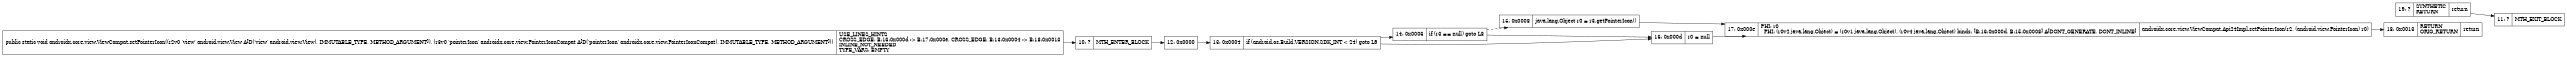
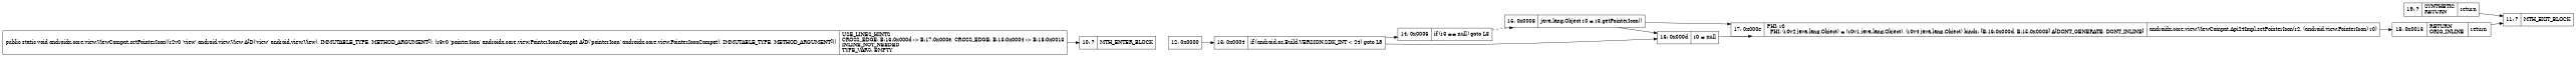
  digraph {
    rankdir=LR
    node [shape=record]
    n1 [label="{10\:\ ?|MTH_ENTER_BLOCK\l}"]
    n2 [label="{12\:\ 0x0000}"]
    n3 [label="{13\:\ 0x0004|if (android.os.Build.VERSION.SDK_INT \< 24) goto L9\l}"]
    n4 [label="{14\:\ 0x0006|if (r3 == null) goto L8\l}"]
    n5 [label="{16\:\ 0x000d|r0 = null\l}"]
    n6 [label="{15\:\ 0x0008|java.lang.Object r0 = r3.getPointerIcon()\l}"]
    n7 [label="{19\:\ ?|SYNTHETIC\lRETURN\l|return\l}"]
    n8 [label="{11\:\ ?|MTH_EXIT_BLOCK\l}"]
    n9 [label="{17\:\ 0x000e|PHI: r0 \l  PHI: (r0v2 java.lang.Object) = (r0v1 java.lang.Object), (r0v4 java.lang.Object) binds: [B:16:0x000d, B:15:0x0008] A[DONT_GENERATE, DONT_INLINE]\l|androidx.core.view.ViewCompat.Api24Impl.setPointerIcon(r2, (android.view.PointerIcon) r0)\l}"]
-   n10 [label="{18\:\ 0x0013|RETURN\lORIG_RETURN\l|return\l}"]
+   n10 [label="{18\:\ 0x0013|RETURN\lORIG_INLINE\l|return\l}"]
    n11 [label="{public static void androidx.core.view.ViewCompat.setPointerIcon((r2v0 'view' android.view.View A[D('view' android.view.View), IMMUTABLE_TYPE, METHOD_ARGUMENT]), (r3v0 'pointerIcon' androidx.core.view.PointerIconCompat A[D('pointerIcon' androidx.core.view.PointerIconCompat), IMMUTABLE_TYPE, METHOD_ARGUMENT]))  | USE_LINES_HINTS\lCROSS_EDGE: B:16:0x000d \-\> B:17:0x000e, CROSS_EDGE: B:13:0x0004 \-\> B:18:0x0013\lINLINE_NOT_NEEDED\lTYPE_VARS: EMPTY\l}"]
-   n1 -> n2
    n2 -> n3
    n3 -> n4 [style=solid]
    n3 -> n5
-   n4 -> n5
+   n6 -> n5
    n4 -> n6 [style=dashed]
    n5 -> n9
    n6 -> n9
    n7 -> n8
    n9 -> n10
+   n10 -> n8
    n11 -> n1
  }
